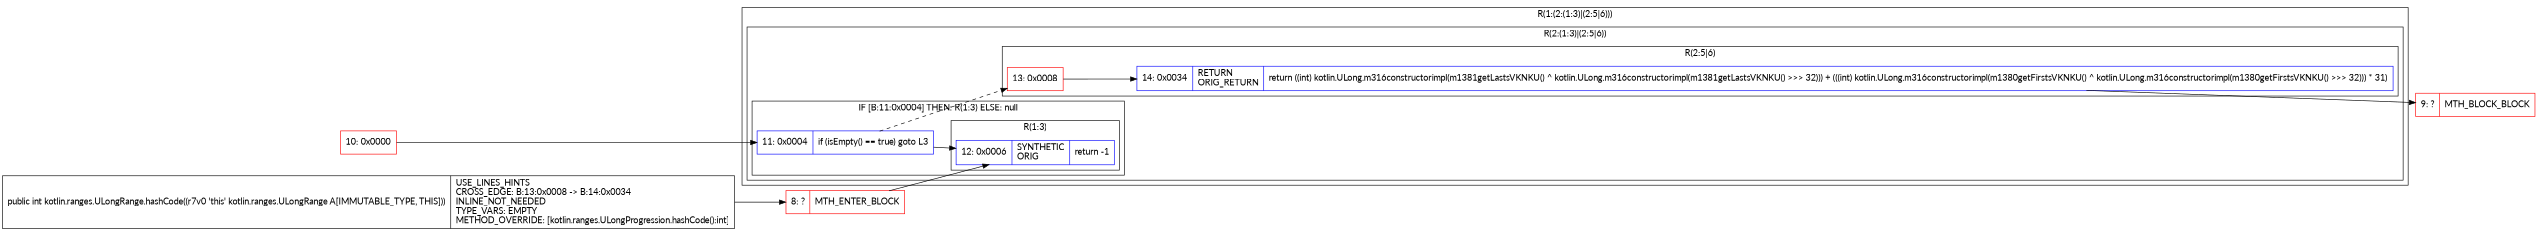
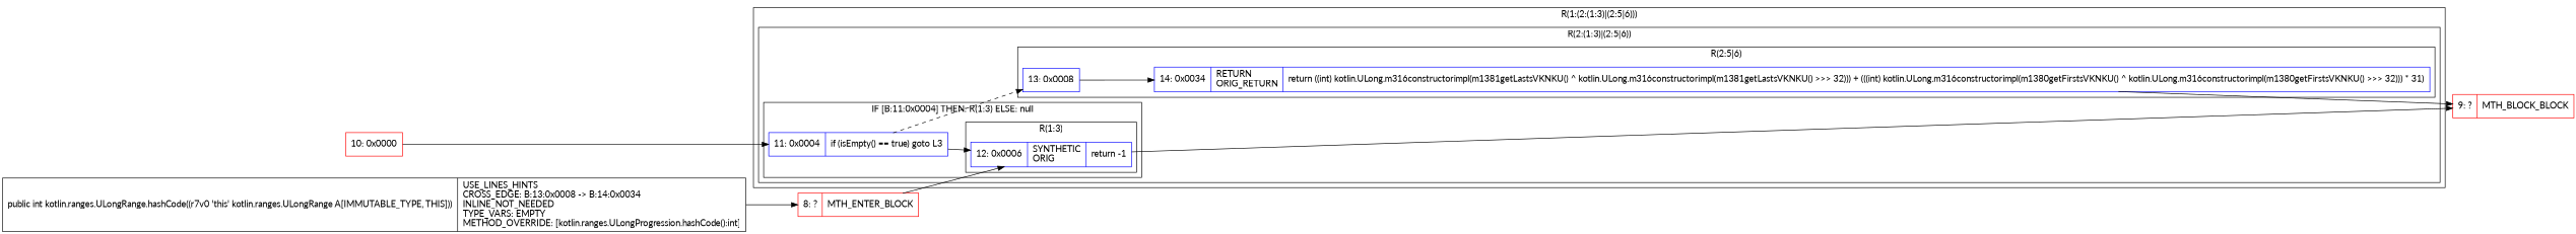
  digraph {
    fontname=Lato
    rankdir=LR
    node [color=blue fontname=Lato shape=record]
    edge [fontname=Lato]
    n1 [label="{12\:\ 0x0006|SYNTHETIC\lORIG\l|return \-1\l}"]
    n2 [label="{11\:\ 0x0004|if (isEmpty() == true) goto L3\l}"]
-   n3 [color=red label="{13\:\ 0x0008}"]
+   n3 [label="{13\:\ 0x0008}"]
    n4 [label="{14\:\ 0x0034|RETURN\lORIG_RETURN\l|return ((int) kotlin.ULong.m316constructorimpl(m1381getLastsVKNKU() ^ kotlin.ULong.m316constructorimpl(m1381getLastsVKNKU() \>\>\> 32))) + (((int) kotlin.ULong.m316constructorimpl(m1380getFirstsVKNKU() ^ kotlin.ULong.m316constructorimpl(m1380getFirstsVKNKU() \>\>\> 32))) * 31)\l}"]
    n5 [color=red label="{9\:\ ?|MTH_BLOCK_BLOCK\l}"]
    n6 [color=red label="{8\:\ ?|MTH_ENTER_BLOCK\l}"]
    n7 [color=red label="{10\:\ 0x0000}"]
    n8 [label="{public int kotlin.ranges.ULongRange.hashCode((r7v0 'this' kotlin.ranges.ULongRange A[IMMUTABLE_TYPE, THIS]))  | USE_LINES_HINTS\lCROSS_EDGE: B:13:0x0008 \-\> B:14:0x0034\lINLINE_NOT_NEEDED\lTYPE_VARS: EMPTY\lMETHOD_OVERRIDE: [kotlin.ranges.ULongProgression.hashCode():int]\l}" color=""]
    subgraph cluster_1 {
      label="R(1:(2:(1:3)|(2:5|6)))"
      subgraph cluster_2 {
        label="R(2:(1:3)|(2:5|6))"
        subgraph cluster_3 {
          label="IF [B:11:0x0004] THEN: R(1:3) ELSE: null"
          n2
          subgraph cluster_4 {
            label="R(1:3)"
            n1
          }
        }
        subgraph cluster_5 {
          label="R(2:5|6)"
          n3
          n4
        }
      }
    }
+   n1 -> n5
    n2 -> n1
    n2 -> n3 [style=dashed]
    n3 -> n4
    n4 -> n5
    n6 -> n1
    n7 -> n2
    n8 -> n6
  }
